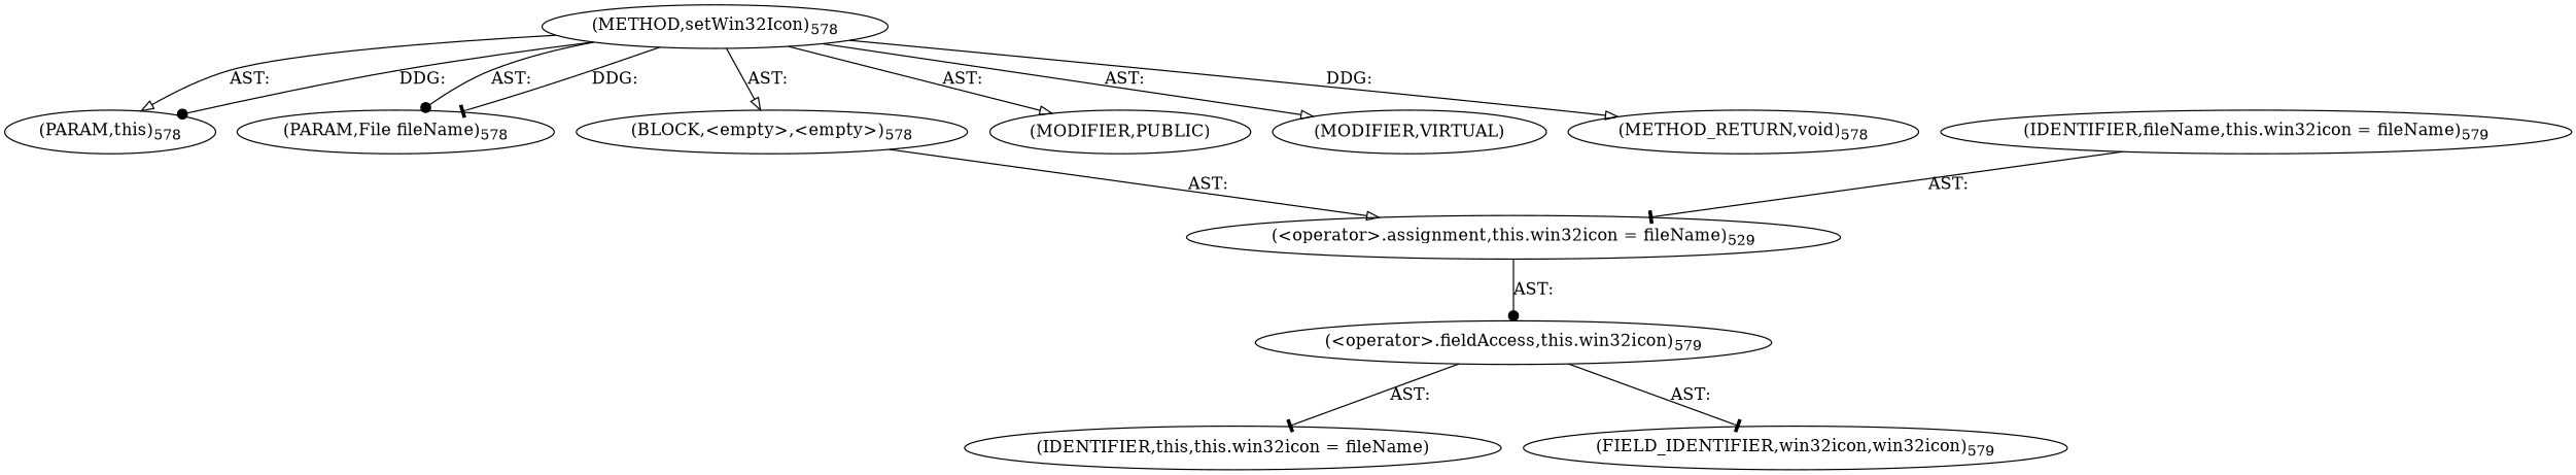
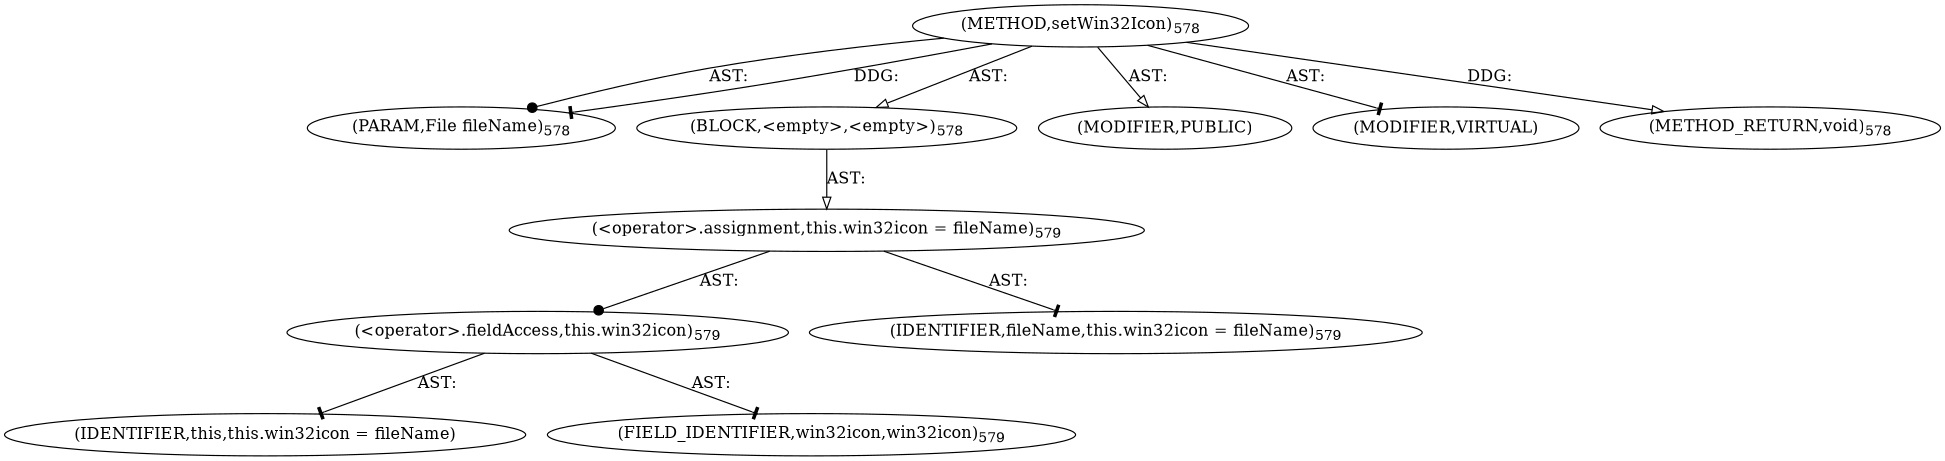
  digraph {
    edge [arrowhead=onormal]
    n1 [label=<(METHOD,setWin32Icon)<SUB>578</SUB>>]
-   n2 [label=<(PARAM,this)<SUB>578</SUB>>]
    n3 [label=<(PARAM,File fileName)<SUB>578</SUB>>]
    n4 [label=<(BLOCK,&lt;empty&gt;,&lt;empty&gt;)<SUB>578</SUB>>]
    n5 [label=<(MODIFIER,PUBLIC)>]
    n6 [label=<(MODIFIER,VIRTUAL)>]
    n7 [label=<(METHOD_RETURN,void)<SUB>578</SUB>>]
-   n8 [label=<(&lt;operator&gt;.assignment,this.win32icon = fileName)<SUB>529</SUB>>]
+   n8 [label=<(&lt;operator&gt;.assignment,this.win32icon = fileName)<SUB>579</SUB>>]
    n9 [label=<(&lt;operator&gt;.fieldAccess,this.win32icon)<SUB>579</SUB>>]
    n10 [label=<(IDENTIFIER,fileName,this.win32icon = fileName)<SUB>579</SUB>>]
    n11 [label=<(IDENTIFIER,this,this.win32icon = fileName)>]
    n12 [label=<(FIELD_IDENTIFIER,win32icon,win32icon)<SUB>579</SUB>>]
-   n1 -> n2 [label="AST: "]
-   n1 -> n2 [arrowhead=dot label="DDG: "]
    n1 -> n3 [arrowhead=dot label="AST: "]
    n1 -> n3 [arrowhead=tee label="DDG: "]
    n1 -> n4 [label="AST: "]
    n1 -> n5 [label="AST: "]
-   n1 -> n6 [label="AST: "]
+   n1 -> n6 [arrowhead=tee label="AST: "]
    n1 -> n7 [label="DDG: "]
    n4 -> n8 [label="AST: "]
    n8 -> n9 [arrowhead=dot label="AST: "]
-   n10 -> n8 [arrowhead=tee label="AST: "]
+   n8 -> n10 [arrowhead=tee label="AST: "]
    n9 -> n11 [arrowhead=tee label="AST: "]
    n9 -> n12 [arrowhead=tee label="AST: "]
  }
